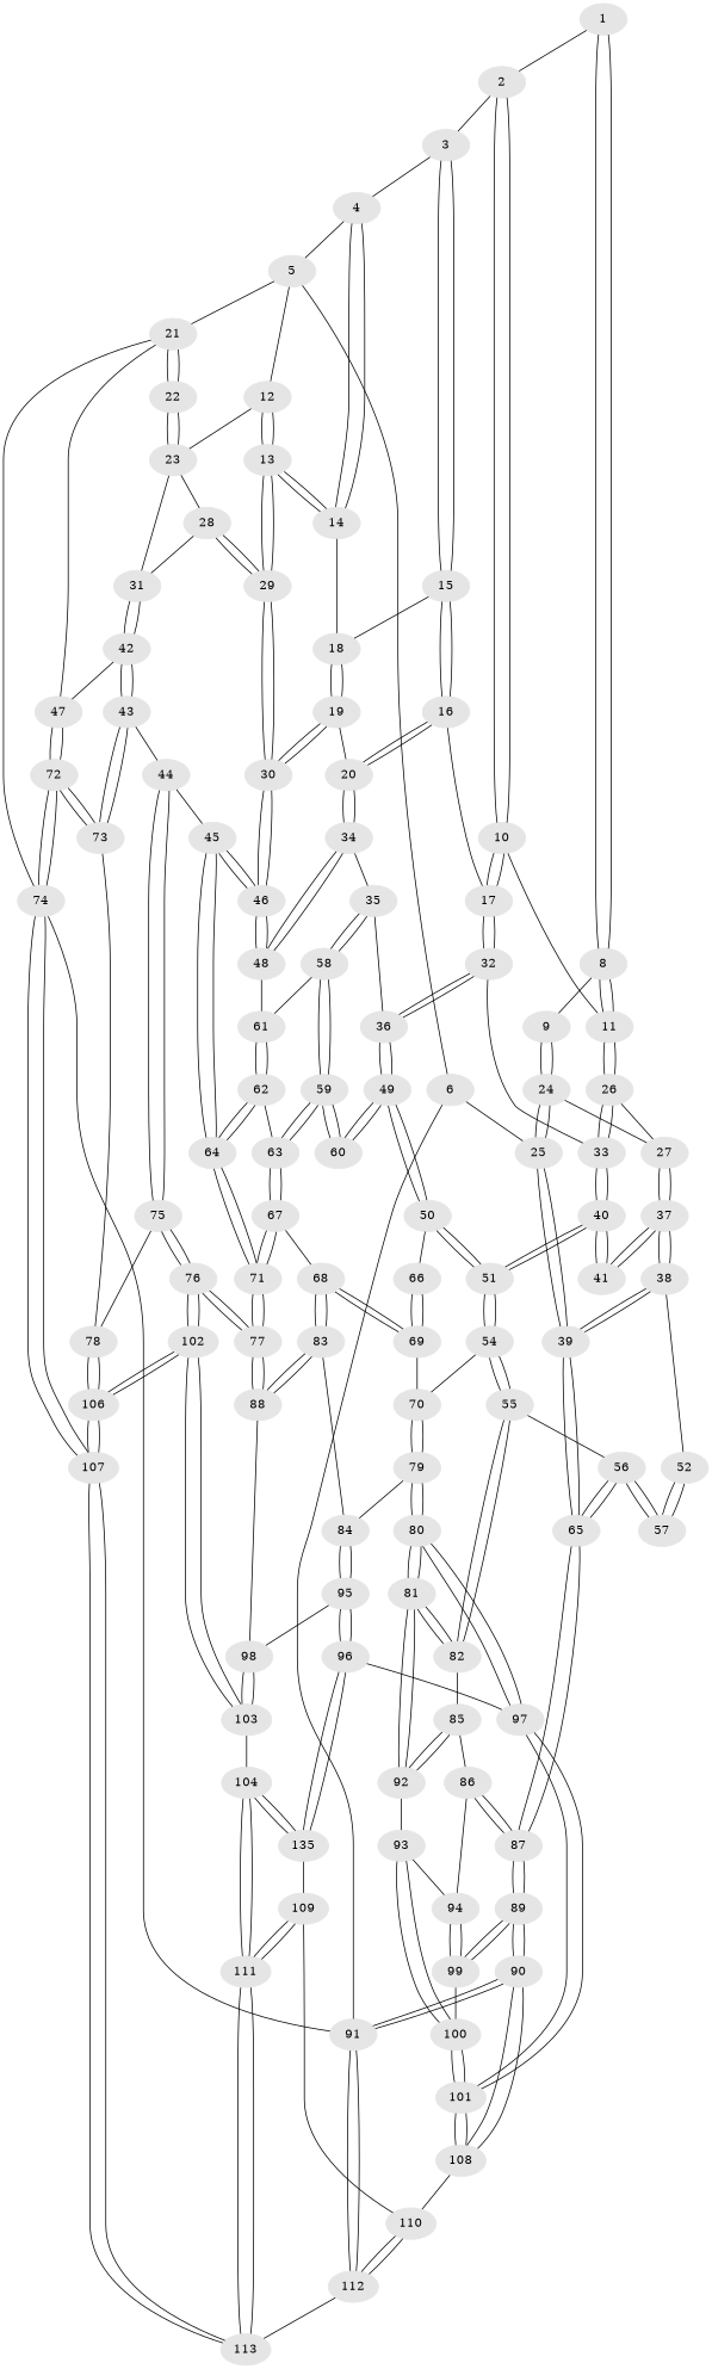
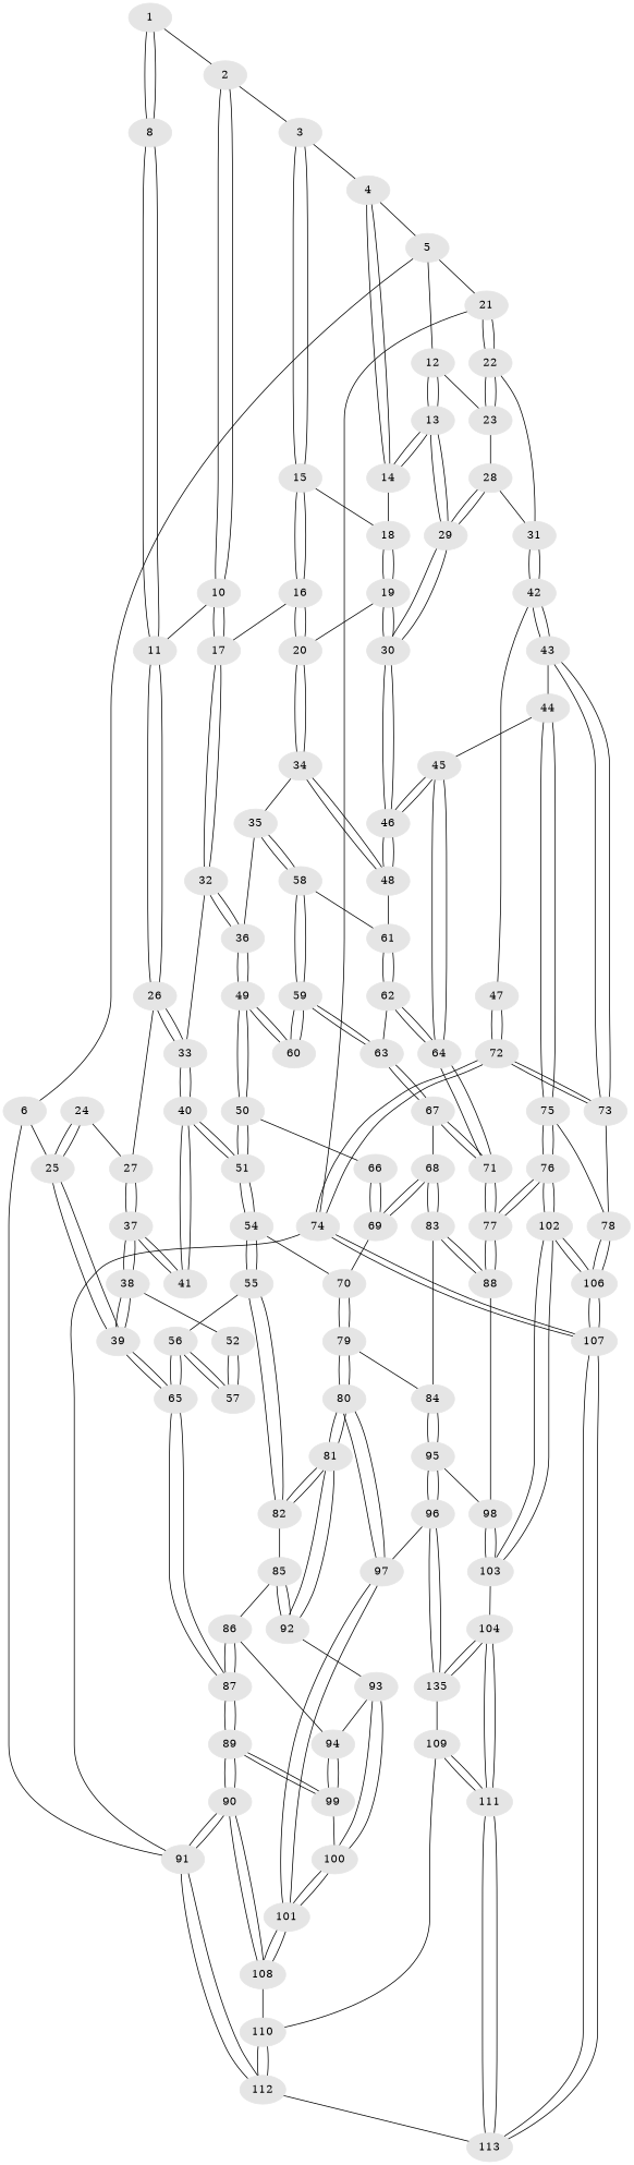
  graph {
    node [color=gray90 style=filled]
    1
    2
    8
    3
    10
-   9
    11
    4
    15
    17
    5
    14
    18
    16
    6
    12
    21
    25
    91
    13
    23
    22
    47
    74
    39
    112
    24
    26
    27
    32
    33
    29
    28
    30
    19
    20
    34
    36
    46
    35
    48
    31
    72
    107
    42
    37
    65
    40
    38
    41
    43
    49
    51
    58
    61
    59
    50
    60
    52
    57
    87
    54
    44
    73
    45
    75
    78
    64
    76
    71
    62
    66
    69
    55
    70
    56
    82
    79
    85
    63
    67
    68
    77
    89
    83
    88
    84
    80
    106
    113
    102
    103
    98
    81
    97
    95
    92
    101
    93
    86
    96
    94
    99
    90
    108
    100
    110
    n108 [label=135]
    109
    104
    111
    1 -- 2
    1 -- 8
    1 -- 8
    2 -- 3
    2 -- 10
    2 -- 10
-   8 -- 9
    8 -- 11
    8 -- 11
    3 -- 4
    3 -- 15
    3 -- 15
    10 -- 11
    10 -- 17
    10 -- 17
-   9 -- 24
-   9 -- 24
    11 -- 26
    11 -- 26
    4 -- 5
    4 -- 14
    4 -- 14
    15 -- 18
    15 -- 16
    15 -- 16
    17 -- 32
    17 -- 32
    5 -- 6
    5 -- 12
    5 -- 21
    14 -- 18
    18 -- 19
    18 -- 19
    16 -- 17
    16 -- 20
    16 -- 20
    6 -- 25
    6 -- 91
    12 -- 13
    12 -- 13
    12 -- 23
    21 -- 22
    21 -- 22
-   21 -- 47
    21 -- 74
    25 -- 39
    25 -- 39
    91 -- 112
    91 -- 112
    13 -- 14
    13 -- 14
    13 -- 29
    13 -- 29
    23 -- 28
    22 -- 23
    22 -- 23
-   23 -- 31
+   22 -- 31
    47 -- 72
    47 -- 72
    74 -- 91
    74 -- 107
    74 -- 107
    39 -- 65
    39 -- 65
    112 -- 113
    24 -- 25
    24 -- 25
    24 -- 27
    26 -- 27
    26 -- 33
    26 -- 33
    27 -- 37
    27 -- 37
    32 -- 33
    32 -- 36
    32 -- 36
    33 -- 40
    33 -- 40
    29 -- 30
    29 -- 30
    28 -- 29
    28 -- 29
    28 -- 31
    30 -- 46
    30 -- 46
    19 -- 30
    19 -- 30
    19 -- 20
    20 -- 34
    20 -- 34
    34 -- 35
    34 -- 48
    34 -- 48
    36 -- 49
    36 -- 49
    46 -- 48
    46 -- 48
    35 -- 36
    35 -- 58
    35 -- 58
    48 -- 61
    31 -- 42
    31 -- 42
    72 -- 74
    72 -- 74
    72 -- 73
    72 -- 73
    107 -- 113
    107 -- 113
    42 -- 47
    42 -- 43
    42 -- 43
    37 -- 38
    37 -- 38
    37 -- 41
    37 -- 41
    65 -- 87
    65 -- 87
    40 -- 41
    40 -- 41
    40 -- 51
    40 -- 51
    38 -- 39
    38 -- 39
    38 -- 52
    43 -- 44
    43 -- 73
    43 -- 73
    49 -- 50
    49 -- 50
    49 -- 60
    49 -- 60
    51 -- 54
    51 -- 54
    58 -- 61
    58 -- 59
    58 -- 59
    61 -- 62
    61 -- 62
    59 -- 60
    59 -- 60
    59 -- 63
    59 -- 63
    50 -- 51
    50 -- 51
    50 -- 66
    52 -- 57
    52 -- 57
    87 -- 89
    87 -- 89
    54 -- 55
    54 -- 55
    54 -- 70
    44 -- 45
    44 -- 75
    44 -- 75
    73 -- 78
    45 -- 46
    45 -- 46
    45 -- 64
    45 -- 64
    75 -- 78
    75 -- 76
    75 -- 76
    78 -- 106
    78 -- 106
    64 -- 71
    64 -- 71
    76 -- 77
    76 -- 77
    76 -- 102
    76 -- 102
    71 -- 77
    71 -- 77
    62 -- 64
    62 -- 64
    62 -- 63
    66 -- 69
    66 -- 69
    69 -- 70
    55 -- 56
    55 -- 82
    55 -- 82
    70 -- 79
    70 -- 79
    56 -- 65
    56 -- 65
    56 -- 57
    56 -- 57
    82 -- 85
    79 -- 84
    79 -- 80
    79 -- 80
    85 -- 92
    85 -- 92
    85 -- 86
    63 -- 67
    63 -- 67
    67 -- 71
    67 -- 71
    67 -- 68
    68 -- 69
    68 -- 69
    68 -- 83
    68 -- 83
    77 -- 88
    77 -- 88
    89 -- 99
    89 -- 99
    89 -- 90
    89 -- 90
    83 -- 88
    83 -- 88
    83 -- 84
    88 -- 98
    84 -- 95
    84 -- 95
    80 -- 81
    80 -- 81
    80 -- 97
    80 -- 97
    106 -- 107
    106 -- 107
    102 -- 106
    102 -- 106
    102 -- 103
    102 -- 103
    103 -- 104
    98 -- 103
    98 -- 103
    81 -- 82
    81 -- 82
    81 -- 92
    81 -- 92
    97 -- 101
    97 -- 101
    95 -- 98
    95 -- 96
    95 -- 96
    92 -- 93
    101 -- 108
    101 -- 108
    93 -- 94
    93 -- 100
    93 -- 100
    86 -- 87
    86 -- 87
    86 -- 94
    96 -- 97
    96 -- n108
    96 -- n108
    94 -- 99
    94 -- 99
    99 -- 100
    90 -- 91
    90 -- 91
    90 -- 108
    90 -- 108
    108 -- 110
    100 -- 101
    100 -- 101
    110 -- 112
    110 -- 112
    n108 -- 109
    109 -- 110
    109 -- 111
    109 -- 111
    104 -- n108
    104 -- n108
    104 -- 111
    104 -- 111
    111 -- 113
    111 -- 113
  }
